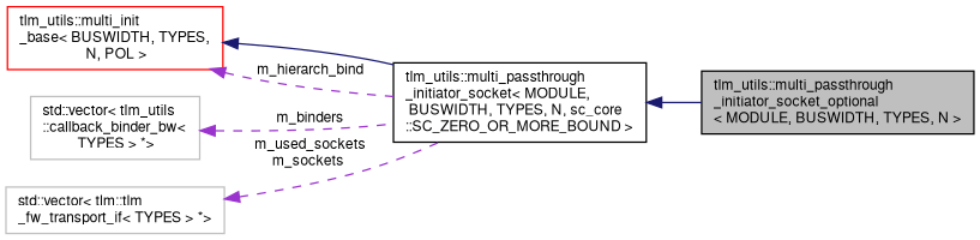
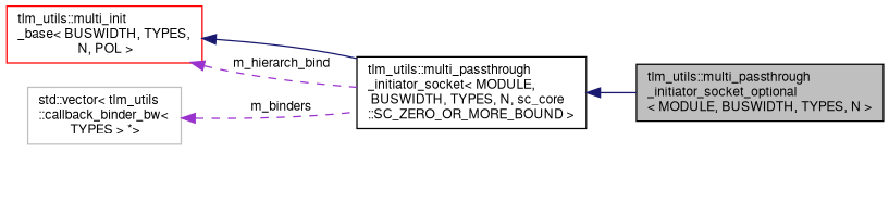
  digraph {
    rankdir=LR
    node [color=black fillcolor=white fontname=FreeSans fontsize=10 shape=record style=filled]
    edge [color=darkorchid3 dir=back fontname=FreeSans fontsize=10 labelfontname=FreeSans labelfontsize=10 style=dashed]
    n1 [fillcolor=grey75 fontcolor=black height=0.2 label="tlm_utils::multi_passthrough\l_initiator_socket_optional\l\< MODULE, BUSWIDTH, TYPES, N \>" width=0.4]
    n2 [height=0.2 label="tlm_utils::multi_passthrough\l_initiator_socket\< MODULE,\l BUSWIDTH, TYPES, N, sc_core\l::SC_ZERO_OR_MORE_BOUND \>" width=0.4]
    n3 [color=red height=0.2 label="tlm_utils::multi_init\l_base\< BUSWIDTH, TYPES,\l N, POL \>" width=0.4]
    n4 [color=grey75 height=0.2 label="std::vector\< tlm_utils\l::callback_binder_bw\<\l TYPES \> *\>" width=0.4]
-   n5 [color=grey75 height=0.2 label="std::vector\< tlm::tlm\l_fw_transport_if\< TYPES \> *\>" width=0.4]
    n2 -> n1 [color=midnightblue style=solid]
    n3 -> n2 [color=midnightblue style=solid]
    n3 -> n2 [label=" m_hierarch_bind"]
    n4 -> n2 [label=" m_binders"]
-   n5 -> n2 [label=" m_used_sockets\nm_sockets"]
  }
